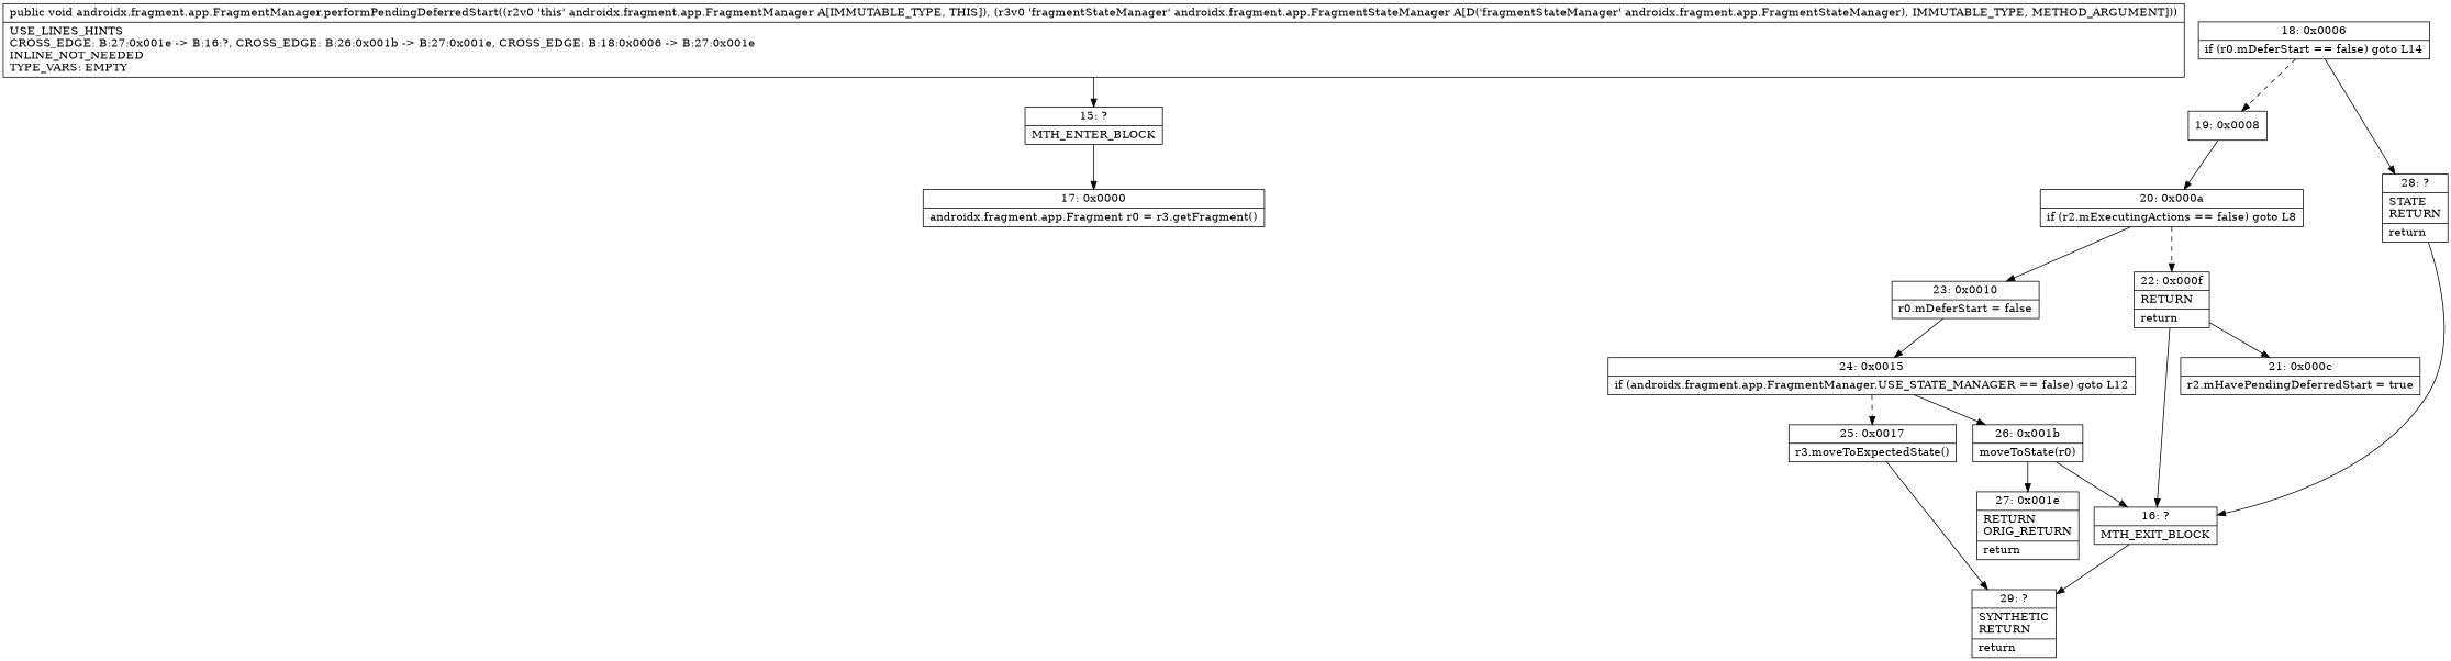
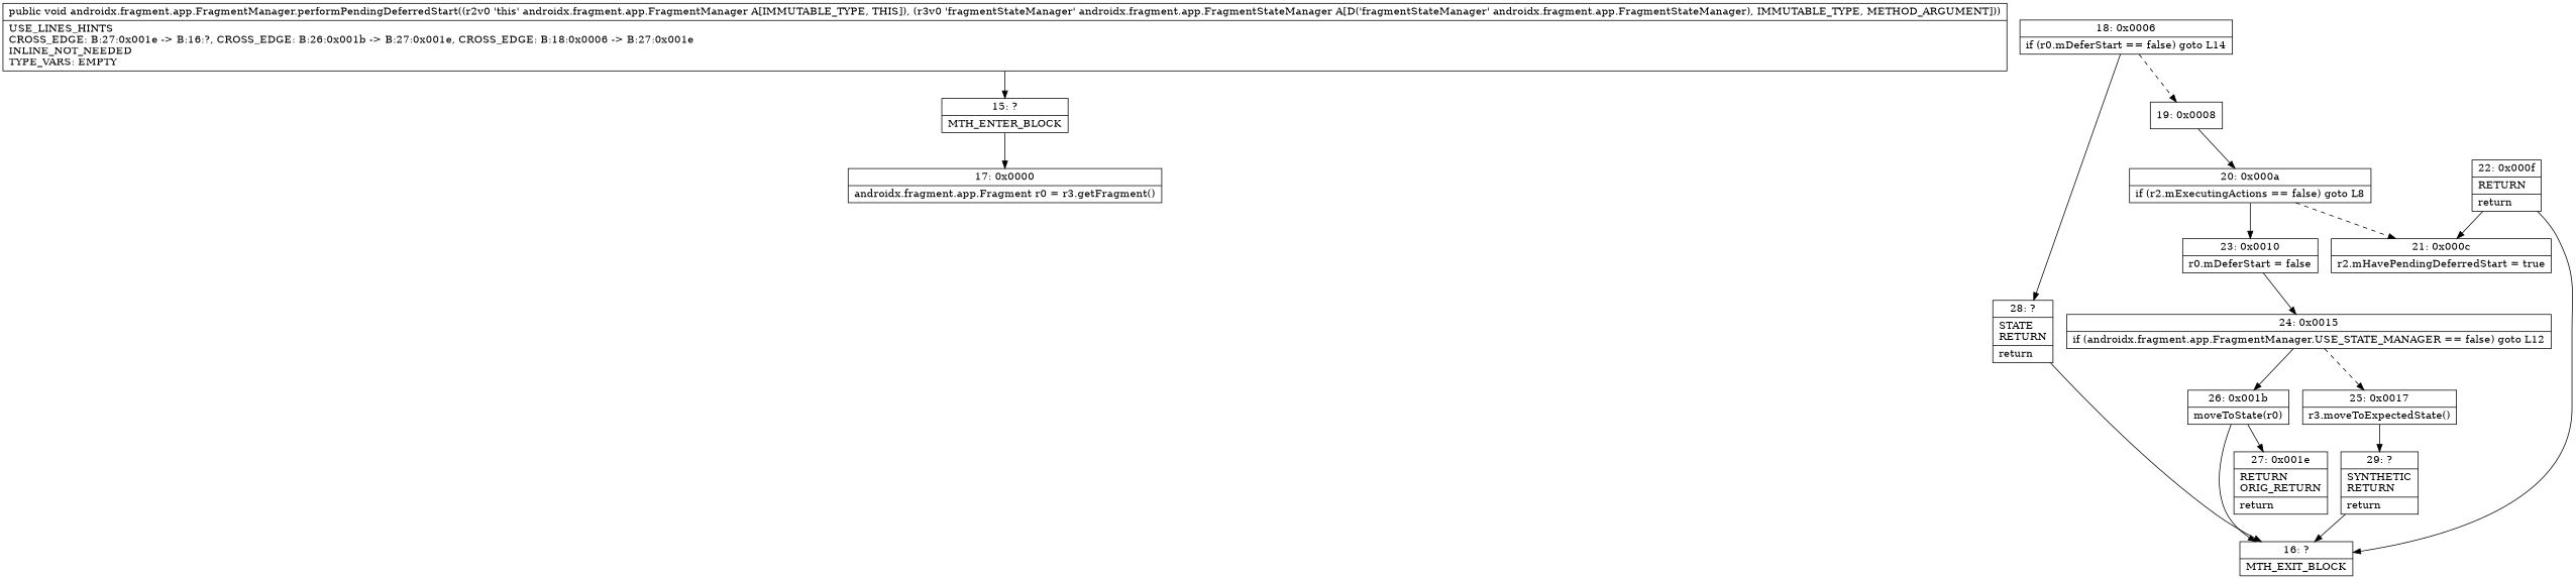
  digraph {
    node [shape=record]
    n1 [label="{15\:\ ?|MTH_ENTER_BLOCK\l}"]
    n2 [label="{17\:\ 0x0000|androidx.fragment.app.Fragment r0 = r3.getFragment()\l}"]
    n3 [label="{18\:\ 0x0006|if (r0.mDeferStart == false) goto L14\l}"]
    n4 [label="{19\:\ 0x0008}"]
    n5 [label="{28\:\ ?|STATE\lRETURN\l|return\l}"]
    n6 [label="{20\:\ 0x000a|if (r2.mExecutingActions == false) goto L8\l}"]
    n7 [label="{16\:\ ?|MTH_EXIT_BLOCK\l}"]
    n8 [label="{21\:\ 0x000c|r2.mHavePendingDeferredStart = true\l}"]
    n9 [label="{23\:\ 0x0010|r0.mDeferStart = false\l}"]
    n10 [label="{24\:\ 0x0015|if (androidx.fragment.app.FragmentManager.USE_STATE_MANAGER == false) goto L12\l}"]
    n11 [label="{22\:\ 0x000f|RETURN\l|return\l}"]
    n12 [label="{25\:\ 0x0017|r3.moveToExpectedState()\l}"]
    n13 [label="{26\:\ 0x001b|moveToState(r0)\l}"]
    n14 [label="{29\:\ ?|SYNTHETIC\lRETURN\l|return\l}"]
    n15 [label="{27\:\ 0x001e|RETURN\lORIG_RETURN\l|return\l}"]
    n16 [label="{public void androidx.fragment.app.FragmentManager.performPendingDeferredStart((r2v0 'this' androidx.fragment.app.FragmentManager A[IMMUTABLE_TYPE, THIS]), (r3v0 'fragmentStateManager' androidx.fragment.app.FragmentStateManager A[D('fragmentStateManager' androidx.fragment.app.FragmentStateManager), IMMUTABLE_TYPE, METHOD_ARGUMENT]))  | USE_LINES_HINTS\lCROSS_EDGE: B:27:0x001e \-\> B:16:?, CROSS_EDGE: B:26:0x001b \-\> B:27:0x001e, CROSS_EDGE: B:18:0x0006 \-\> B:27:0x001e\lINLINE_NOT_NEEDED\lTYPE_VARS: EMPTY\l}"]
    n1 -> n2
    n3 -> n4 [style=dashed]
    n3 -> n5
    n4 -> n6
    n5 -> n7
-   n6 -> n11 [style=dashed]
+   n6 -> n8 [style=dashed]
    n6 -> n9
    n9 -> n10
    n10 -> n12 [style=dashed]
    n10 -> n13
    n11 -> n7
    n11 -> n8
    n12 -> n14
    n13 -> n7
    n13 -> n15
-   n7 -> n14
+   n14 -> n7
    n16 -> n1
  }
